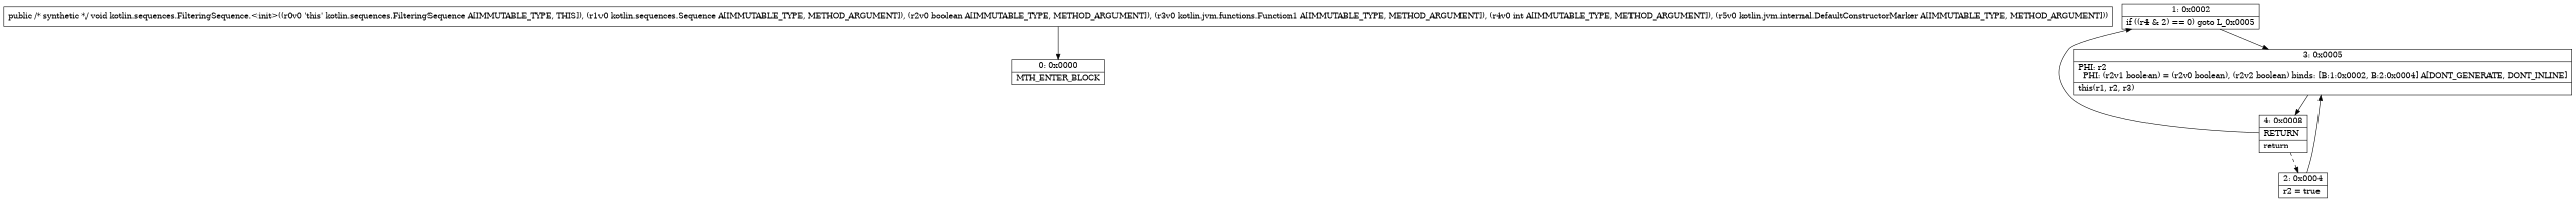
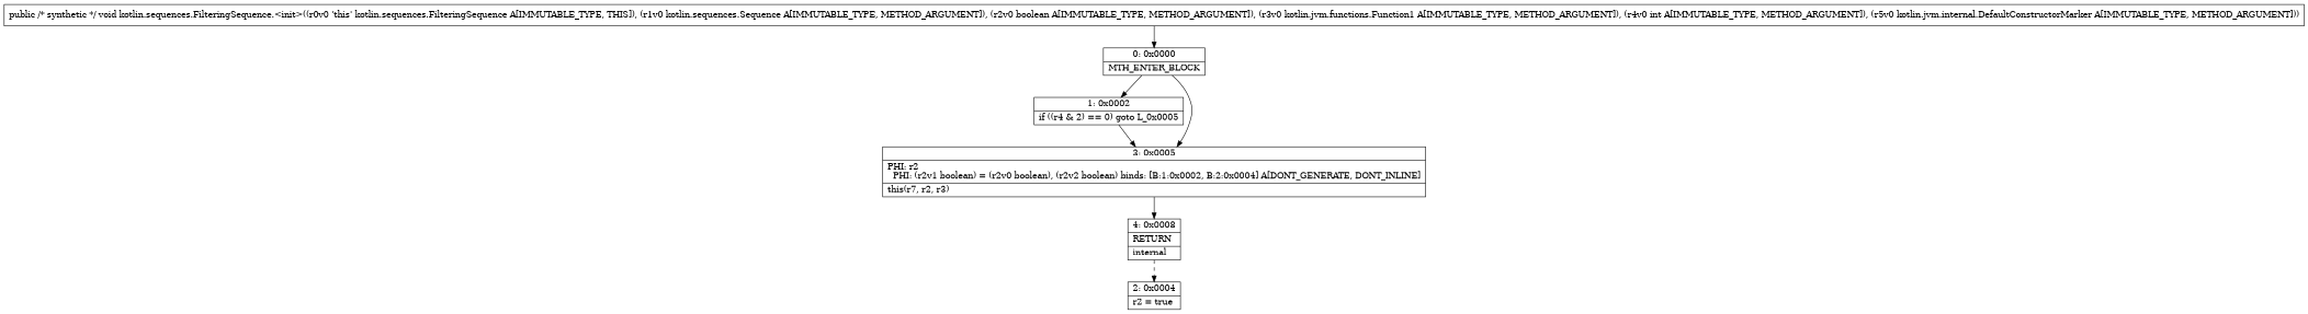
  digraph {
    node [shape=record]
    n1 [label="{0\:\ 0x0000|MTH_ENTER_BLOCK\l}"]
    n2 [label="{1\:\ 0x0002|if ((r4 & 2) == 0) goto L_0x0005\l}"]
-   n3 [label="{3\:\ 0x0005|PHI: r2 \l  PHI: (r2v1 boolean) = (r2v0 boolean), (r2v2 boolean) binds: [B:1:0x0002, B:2:0x0004] A[DONT_GENERATE, DONT_INLINE]\l|this(r1, r2, r3)\l}"]
+   n3 [label="{3\:\ 0x0005|PHI: r2 \l  PHI: (r2v1 boolean) = (r2v0 boolean), (r2v2 boolean) binds: [B:1:0x0002, B:2:0x0004] A[DONT_GENERATE, DONT_INLINE]\l|this(r7, r2, r3)\l}"]
    n4 [label="{2\:\ 0x0004|r2 = true\l}"]
-   n5 [label="{4\:\ 0x0008|RETURN\l|return\l}"]
+   n5 [label="{4\:\ 0x0008|RETURN\l|internal\l}"]
    n6 [label="{public \/* synthetic *\/ void kotlin.sequences.FilteringSequence.\<init\>((r0v0 'this' kotlin.sequences.FilteringSequence A[IMMUTABLE_TYPE, THIS]), (r1v0 kotlin.sequences.Sequence A[IMMUTABLE_TYPE, METHOD_ARGUMENT]), (r2v0 boolean A[IMMUTABLE_TYPE, METHOD_ARGUMENT]), (r3v0 kotlin.jvm.functions.Function1 A[IMMUTABLE_TYPE, METHOD_ARGUMENT]), (r4v0 int A[IMMUTABLE_TYPE, METHOD_ARGUMENT]), (r5v0 kotlin.jvm.internal.DefaultConstructorMarker A[IMMUTABLE_TYPE, METHOD_ARGUMENT])) }"]
-   n5 -> n2
+   n1 -> n2
    n2 -> n3
    n3 -> n5
-   n4 -> n3
+   n1 -> n3
    n5 -> n4 [style=dashed]
    n6 -> n1
  }
